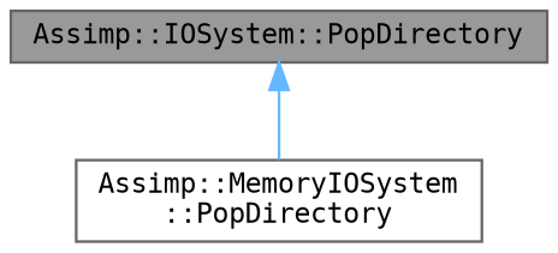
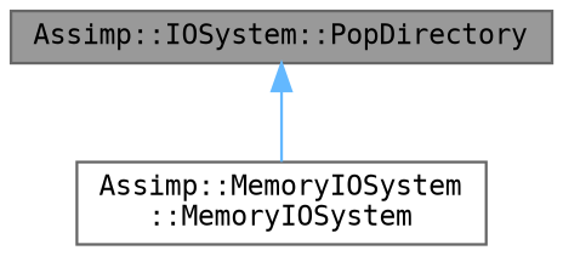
  digraph {
    rankdir=TB
    node [fontname=Terminal fontsize=10 shape=box style=filled]
    n1 [color=gray40 fillcolor=grey60 fontcolor=black height=0.2 label="Assimp::IOSystem::PopDirectory" width=0.4]
-   n2 [color=grey40 fillcolor=white height=0.2 label="Assimp::MemoryIOSystem\l::PopDirectory" width=0.4]
+   n2 [color=grey40 fillcolor=white height=0.2 label="Assimp::MemoryIOSystem\l::MemoryIOSystem" width=0.4]
    n1 -> n2 [color=steelblue1 dir=back fontname=Terminal fontsize=10 labelfontname=Helvetica labelfontsize=10 style=solid]
  }
